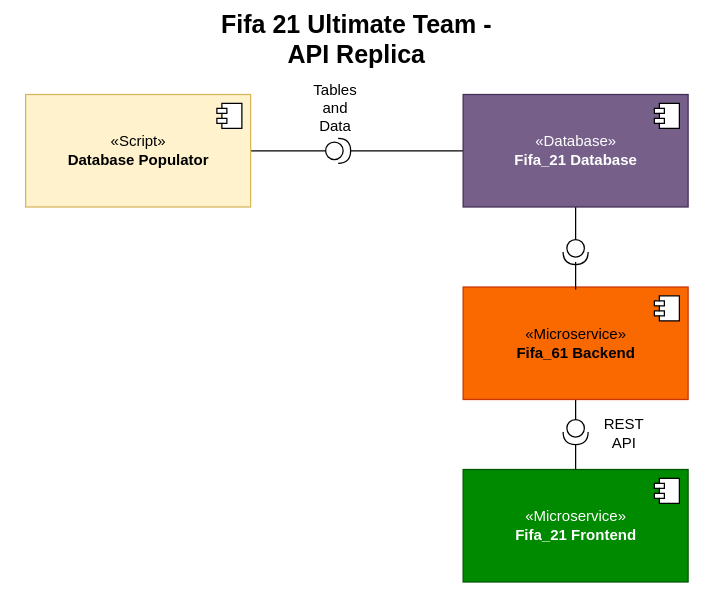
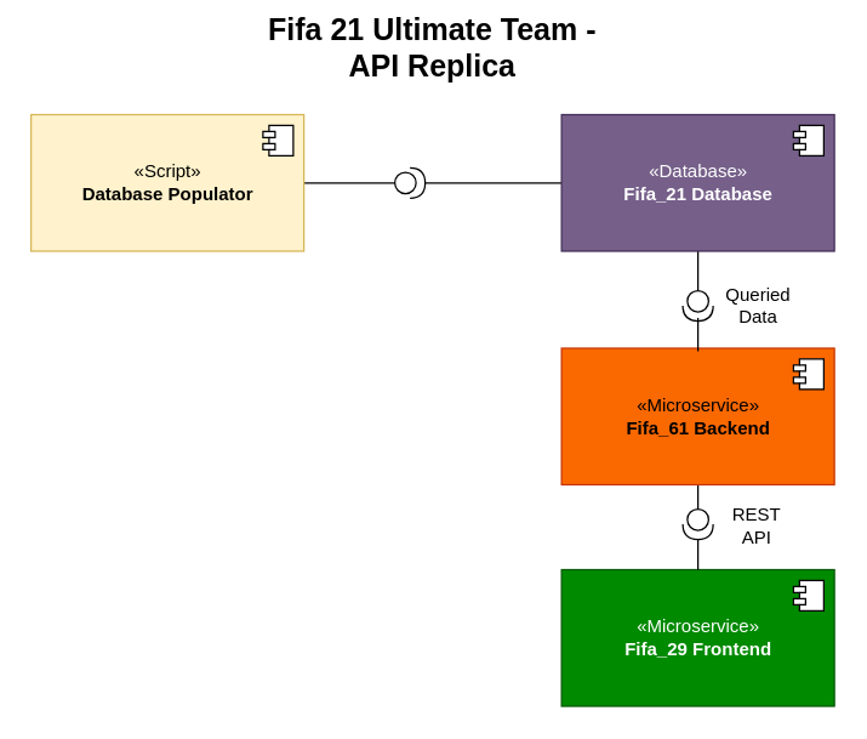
  <mxCell id="0" />
  <mxCell id="1" parent="0" />
  <mxCell id="2" style="edgeStyle=orthogonalEdgeStyle;rounded=0;orthogonalLoop=1;jettySize=auto;html=1;entryX=0;entryY=0.5;entryDx=0;entryDy=0;entryPerimeter=0;endArrow=none;endFill=0;" parent="1" source="3" target="6" edge="1"><mxGeometry relative="1" as="geometry" /></mxCell>
  <mxCell id="3" value="«Script»&lt;br&gt;&lt;b&gt;Database Populator&lt;/b&gt;" style="html=1;dropTarget=0;fillColor=#fff2cc;strokeColor=#d6b656;" parent="1" vertex="1"><mxGeometry x="20" y="75" width="180" height="90" as="geometry" /></mxCell>
  <mxCell id="4" value="" style="shape=module;jettyWidth=8;jettyHeight=4;" parent="3" vertex="1"><mxGeometry x="1" width="20" height="20" relative="1" as="geometry"><mxPoint x="-27" y="7" as="offset" /></mxGeometry></mxCell>
  <mxCell id="5" style="edgeStyle=orthogonalEdgeStyle;rounded=0;orthogonalLoop=1;jettySize=auto;html=1;endArrow=none;endFill=0;strokeColor=#000000;" parent="1" source="6" target="15" edge="1"><mxGeometry relative="1" as="geometry" /></mxCell>
  <mxCell id="6" value="" style="shape=providedRequiredInterface;html=1;verticalLabelPosition=bottom;" parent="1" vertex="1"><mxGeometry x="260" y="110" width="20" height="20" as="geometry" /></mxCell>
  <mxCell id="7" style="edgeStyle=orthogonalEdgeStyle;rounded=0;orthogonalLoop=1;jettySize=auto;html=1;entryX=0;entryY=0.5;entryDx=0;entryDy=0;entryPerimeter=0;endArrow=none;endFill=0;strokeColor=#000000;" parent="1" source="8" target="13" edge="1"><mxGeometry relative="1" as="geometry" /></mxCell>
  <mxCell id="8" value="«Microservice»&lt;br&gt;&lt;b&gt;Fifa_61 Backend&lt;/b&gt;" style="html=1;dropTarget=0;fillColor=#fa6800;strokeColor=#C73500;fontColor=#000000;" parent="1" vertex="1"><mxGeometry x="370" y="229" width="180" height="90" as="geometry" /></mxCell>
  <mxCell id="9" value="" style="shape=module;jettyWidth=8;jettyHeight=4;" parent="8" vertex="1"><mxGeometry x="1" width="20" height="20" relative="1" as="geometry"><mxPoint x="-27" y="7" as="offset" /></mxGeometry></mxCell>
- <mxCell id="10" value="«Microservice»&lt;br&gt;&lt;b&gt;Fifa_21 Frontend&lt;/b&gt;" style="html=1;dropTarget=0;fillColor=#008a00;strokeColor=#005700;fontColor=#ffffff;" parent="1" vertex="1"><mxGeometry x="370" y="375" width="180" height="90" as="geometry" /></mxCell>
+ <mxCell id="10" value="«Microservice»&lt;br&gt;&lt;b&gt;Fifa_29 Frontend&lt;/b&gt;" style="html=1;dropTarget=0;fillColor=#008a00;strokeColor=#005700;fontColor=#ffffff;" parent="1" vertex="1"><mxGeometry x="370" y="375" width="180" height="90" as="geometry" /></mxCell>
  <mxCell id="11" value="" style="shape=module;jettyWidth=8;jettyHeight=4;" parent="10" vertex="1"><mxGeometry x="1" width="20" height="20" relative="1" as="geometry"><mxPoint x="-27" y="7" as="offset" /></mxGeometry></mxCell>
  <mxCell id="12" style="edgeStyle=orthogonalEdgeStyle;rounded=0;orthogonalLoop=1;jettySize=auto;html=1;entryX=0.5;entryY=0;entryDx=0;entryDy=0;endArrow=none;endFill=0;strokeColor=#000000;" parent="1" source="13" target="10" edge="1"><mxGeometry relative="1" as="geometry" /></mxCell>
  <mxCell id="13" value="" style="shape=providedRequiredInterface;html=1;verticalLabelPosition=bottom;rotation=90;" parent="1" vertex="1"><mxGeometry x="450" y="335" width="20" height="20" as="geometry" /></mxCell>
  <mxCell id="14" style="edgeStyle=orthogonalEdgeStyle;rounded=0;orthogonalLoop=1;jettySize=auto;html=1;entryX=0;entryY=0.5;entryDx=0;entryDy=0;entryPerimeter=0;endArrow=none;endFill=0;strokeColor=#000000;" parent="1" source="15" target="18" edge="1"><mxGeometry relative="1" as="geometry" /></mxCell>
  <mxCell id="15" value="«Database»&lt;br&gt;&lt;b&gt;Fifa_21 Database&lt;/b&gt;" style="html=1;dropTarget=0;fillColor=#76608a;strokeColor=#432D57;fontColor=#ffffff;" parent="1" vertex="1"><mxGeometry x="370" y="75" width="180" height="90" as="geometry" /></mxCell>
  <mxCell id="16" value="" style="shape=module;jettyWidth=8;jettyHeight=4;" parent="15" vertex="1"><mxGeometry x="1" width="20" height="20" relative="1" as="geometry"><mxPoint x="-27" y="7" as="offset" /></mxGeometry></mxCell>
  <mxCell id="17" style="edgeStyle=orthogonalEdgeStyle;rounded=0;orthogonalLoop=1;jettySize=auto;html=1;endArrow=none;endFill=0;strokeColor=#000000;" parent="1" source="18" target="8" edge="1"><mxGeometry relative="1" as="geometry" /></mxCell>
  <mxCell id="18" value="" style="shape=providedRequiredInterface;html=1;verticalLabelPosition=bottom;rotation=90;" parent="1" vertex="1"><mxGeometry x="450" y="191" width="20" height="20" as="geometry" /></mxCell>
- <mxCell id="19" value="Tables and Data" style="text;html=1;strokeColor=none;fillColor=none;align=center;verticalAlign=middle;whiteSpace=wrap;rounded=0;" parent="1" vertex="1"><mxGeometry x="248" y="76" width="40" height="20" as="geometry" /></mxCell>
+ <mxCell id="20" value="Queried Data" style="text;html=1;strokeColor=none;fillColor=none;align=center;verticalAlign=middle;whiteSpace=wrap;rounded=0;" parent="1" vertex="1"><mxGeometry x="480" y="191" width="40" height="20" as="geometry" /></mxCell>
  <mxCell id="21" value="REST API" style="text;html=1;strokeColor=none;fillColor=none;align=center;verticalAlign=middle;whiteSpace=wrap;rounded=0;" parent="1" vertex="1"><mxGeometry x="479" y="336" width="40" height="20" as="geometry" /></mxCell>
  <mxCell id="22" value="&lt;b&gt;&lt;font style=&quot;font-size: 20px&quot;&gt;Fifa 21 Ultimate Team - API Replica&lt;/font&gt;&lt;/b&gt;" style="text;html=1;strokeColor=none;fillColor=none;align=center;verticalAlign=middle;whiteSpace=wrap;rounded=0;" parent="1" vertex="1"><mxGeometry x="160" y="20" width="250" height="20" as="geometry" /></mxCell>
